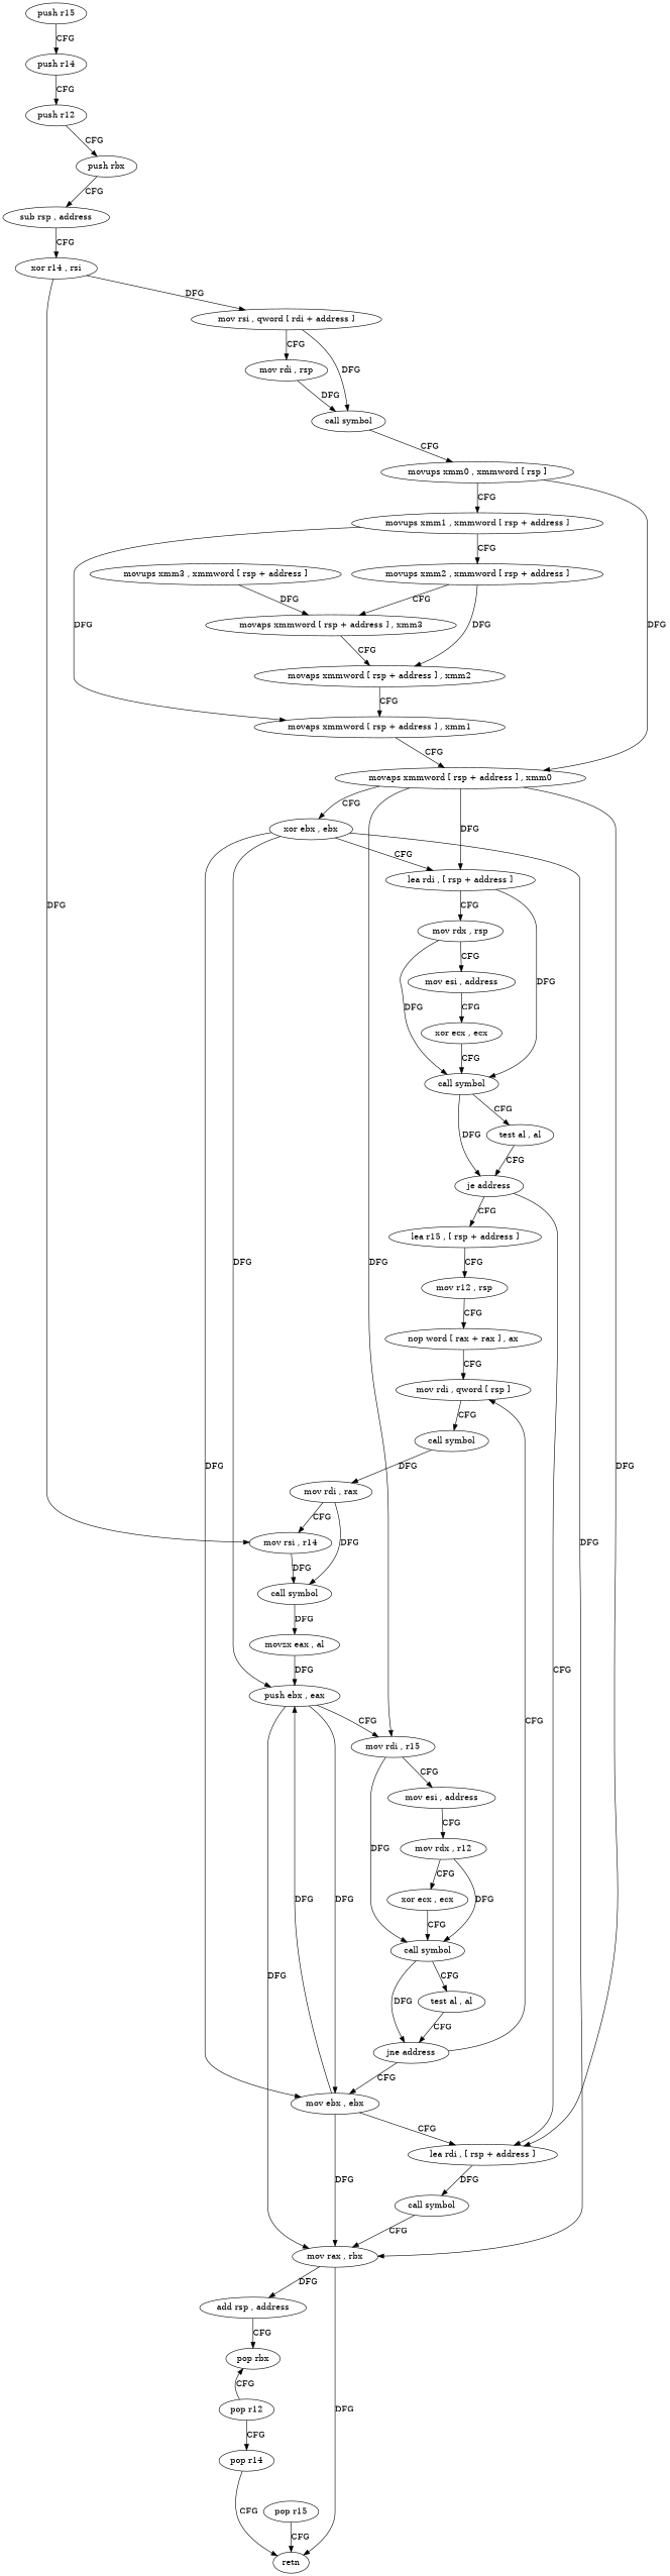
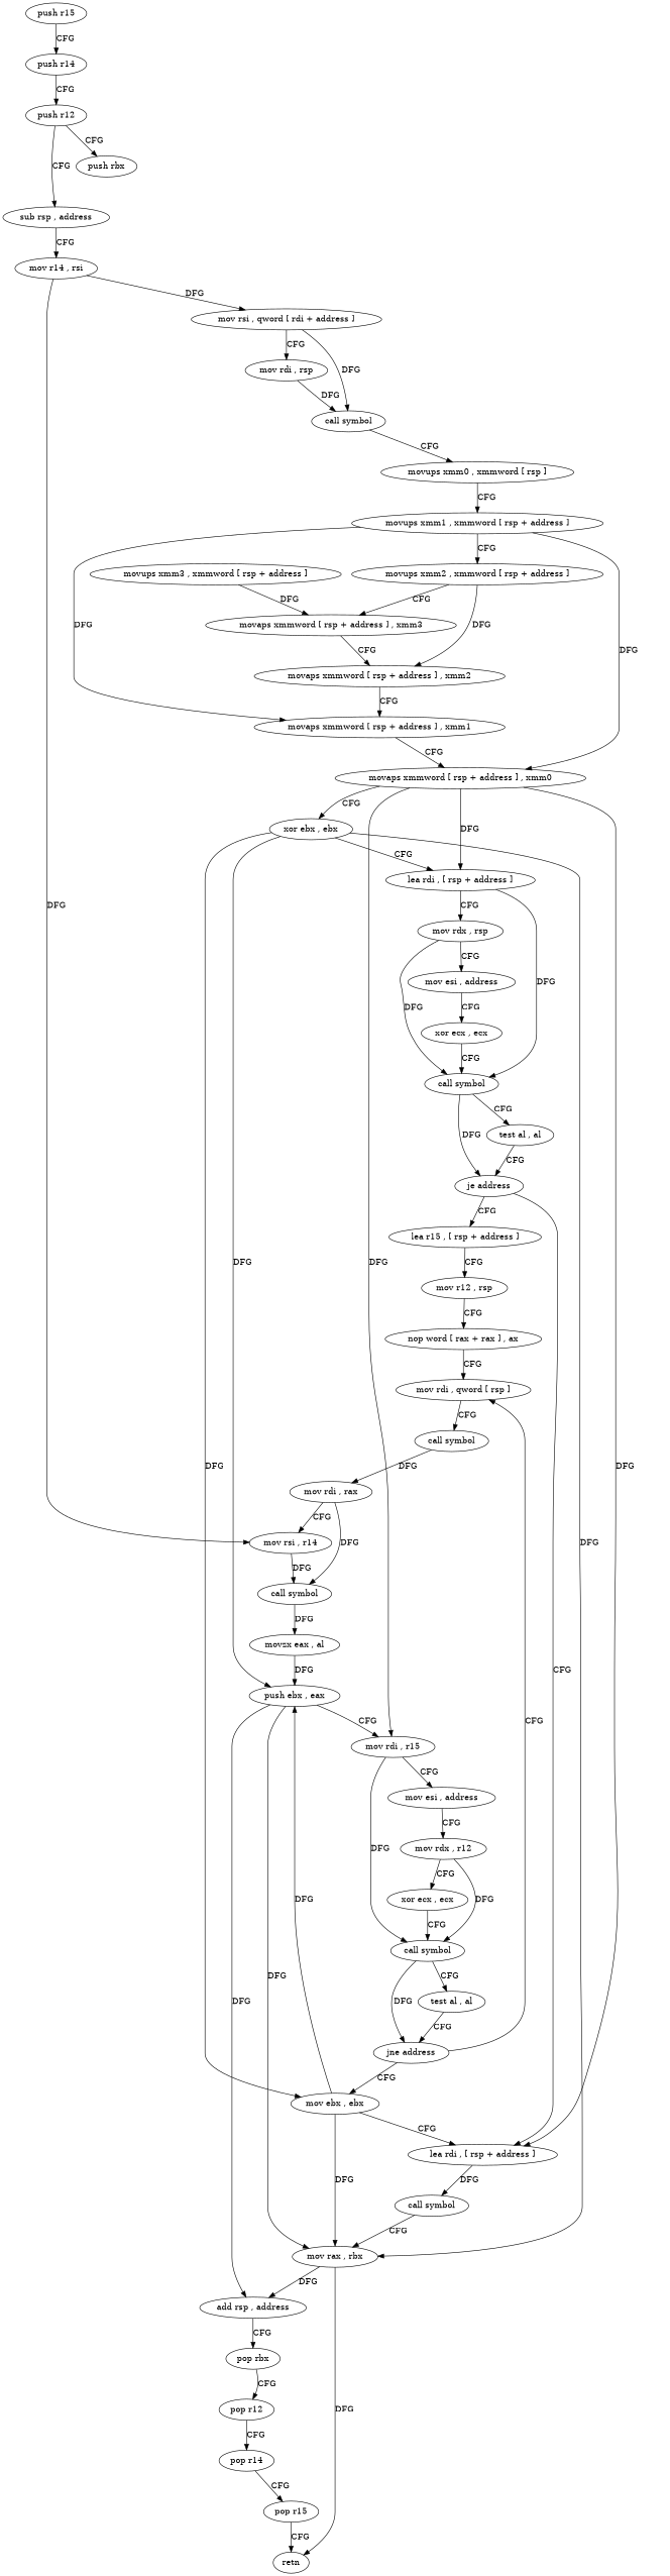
  digraph {
    n1 [label="push r15"]
    n2 [label="push r14"]
    n3 [label="push r12"]
    n4 [label="push rbx"]
    n5 [label="sub rsp , address"]
-   n6 [label="xor r14 , rsi"]
+   n6 [label="mov r14 , rsi"]
    n7 [label="mov rsi , qword [ rdi + address ]"]
    n8 [label="mov rsi , r14"]
    n9 [label="mov rdi , rsp"]
    n10 [label="call symbol"]
    n11 [label="call symbol"]
    n12 [label="movups xmm0 , xmmword [ rsp ]"]
    n13 [label="movups xmm1 , xmmword [ rsp + address ]"]
    n14 [label="movaps xmmword [ rsp + address ] , xmm0"]
    n15 [label="movups xmm2 , xmmword [ rsp + address ]"]
    n16 [label="movaps xmmword [ rsp + address ] , xmm1"]
    n17 [label="xor ebx , ebx"]
    n18 [label="lea rdi , [ rsp + address ]"]
    n19 [label="lea rdi , [ rsp + address ]"]
    n20 [label="mov rdi , r15"]
    n21 [label="movaps xmmword [ rsp + address ] , xmm2"]
    n22 [label="movaps xmmword [ rsp + address ] , xmm3"]
    n23 [label="movups xmm3 , xmmword [ rsp + address ]"]
    n24 [label="mov rax , rbx"]
    n25 [label="push ebx , eax"]
    n26 [label="mov ebx , ebx"]
    n27 [label="mov rdx , rsp"]
    n28 [label="call symbol"]
    n29 [label="call symbol"]
    n30 [label="mov esi , address"]
    n31 [label="call symbol"]
    n32 [label="add rsp , address"]
    n33 [label=retn]
    n34 [label="mov esi , address"]
    n35 [label="test al , al"]
    n36 [label="je address"]
    n37 [label="xor ecx , ecx"]
    n38 [label="lea r15 , [ rsp + address ]"]
    n39 [label="mov r12 , rsp"]
    n40 [label="nop word [ rax + rax ] , ax"]
    n41 [label="pop rbx"]
    n42 [label="pop r12"]
    n43 [label="pop r14"]
    n44 [label="pop r15"]
    n45 [label="mov rdi , qword [ rsp ]"]
    n46 [label="call symbol"]
    n47 [label="mov rdi , rax"]
    n48 [label="movzx eax , al"]
    n49 [label="mov rdx , r12"]
    n50 [label="test al , al"]
    n51 [label="jne address"]
    n52 [label="xor ecx , ecx"]
    n1 -> n2 [label=CFG]
    n2 -> n3 [label=CFG]
    n3 -> n4 [label=CFG]
-   n4 -> n5 [label=CFG]
+   n3 -> n5 [label=CFG]
    n5 -> n6 [label=CFG]
    n6 -> n7 [label=DFG]
    n6 -> n8 [label=DFG]
    n7 -> n9 [label=CFG]
    n7 -> n10 [label=DFG]
    n8 -> n11 [label=DFG]
    n9 -> n10 [label=DFG]
    n10 -> n12 [label=CFG]
    n11 -> n48 [label=DFG]
    n12 -> n13 [label=CFG]
-   n12 -> n14 [label=DFG]
+   n13 -> n14 [label=DFG]
    n13 -> n15 [label=CFG]
    n13 -> n16 [label=DFG]
    n14 -> n17 [label=CFG]
    n14 -> n18 [label=DFG]
    n14 -> n19 [label=DFG]
    n14 -> n20 [label=DFG]
    n15 -> n21 [label=DFG]
    n15 -> n22 [label=CFG]
    n16 -> n14 [label=CFG]
    n17 -> n18 [label=CFG]
    n17 -> n24 [label=DFG]
    n17 -> n25 [label=DFG]
    n17 -> n26 [label=DFG]
    n18 -> n27 [label=CFG]
    n18 -> n28 [label=DFG]
    n19 -> n29 [label=DFG]
    n20 -> n30 [label=CFG]
    n20 -> n31 [label=DFG]
    n21 -> n16 [label=CFG]
    n22 -> n21 [label=CFG]
    n23 -> n22 [label=DFG]
    n24 -> n32 [label=DFG]
    n24 -> n33 [label=DFG]
    n25 -> n20 [label=CFG]
    n25 -> n24 [label=DFG]
-   n25 -> n26 [label=DFG]
+   n25 -> n32 [label=DFG]
    n26 -> n19 [label=CFG]
    n26 -> n24 [label=DFG]
    n26 -> n25 [label=DFG]
    n27 -> n28 [label=DFG]
    n27 -> n34 [label=CFG]
    n28 -> n35 [label=CFG]
    n28 -> n36 [label=DFG]
    n29 -> n24 [label=CFG]
    n30 -> n49 [label=CFG]
    n31 -> n50 [label=CFG]
    n31 -> n51 [label=DFG]
    n32 -> n41 [label=CFG]
    n34 -> n37 [label=CFG]
    n35 -> n36 [label=CFG]
    n36 -> n19 [label=CFG]
    n36 -> n38 [label=CFG]
    n37 -> n28 [label=CFG]
    n38 -> n39 [label=CFG]
    n39 -> n40 [label=CFG]
    n40 -> n45 [label=CFG]
-   n42 -> n41 [label=CFG]
+   n41 -> n42 [label=CFG]
    n42 -> n43 [label=CFG]
-   n43 -> n33 [label=CFG]
+   n43 -> n44 [label=CFG]
    n44 -> n33 [label=CFG]
    n45 -> n46 [label=CFG]
    n46 -> n47 [label=DFG]
    n47 -> n8 [label=CFG]
    n47 -> n11 [label=DFG]
    n48 -> n25 [label=DFG]
    n49 -> n31 [label=DFG]
    n49 -> n52 [label=CFG]
    n50 -> n51 [label=CFG]
    n51 -> n26 [label=CFG]
    n51 -> n45 [label=CFG]
    n52 -> n31 [label=CFG]
  }
